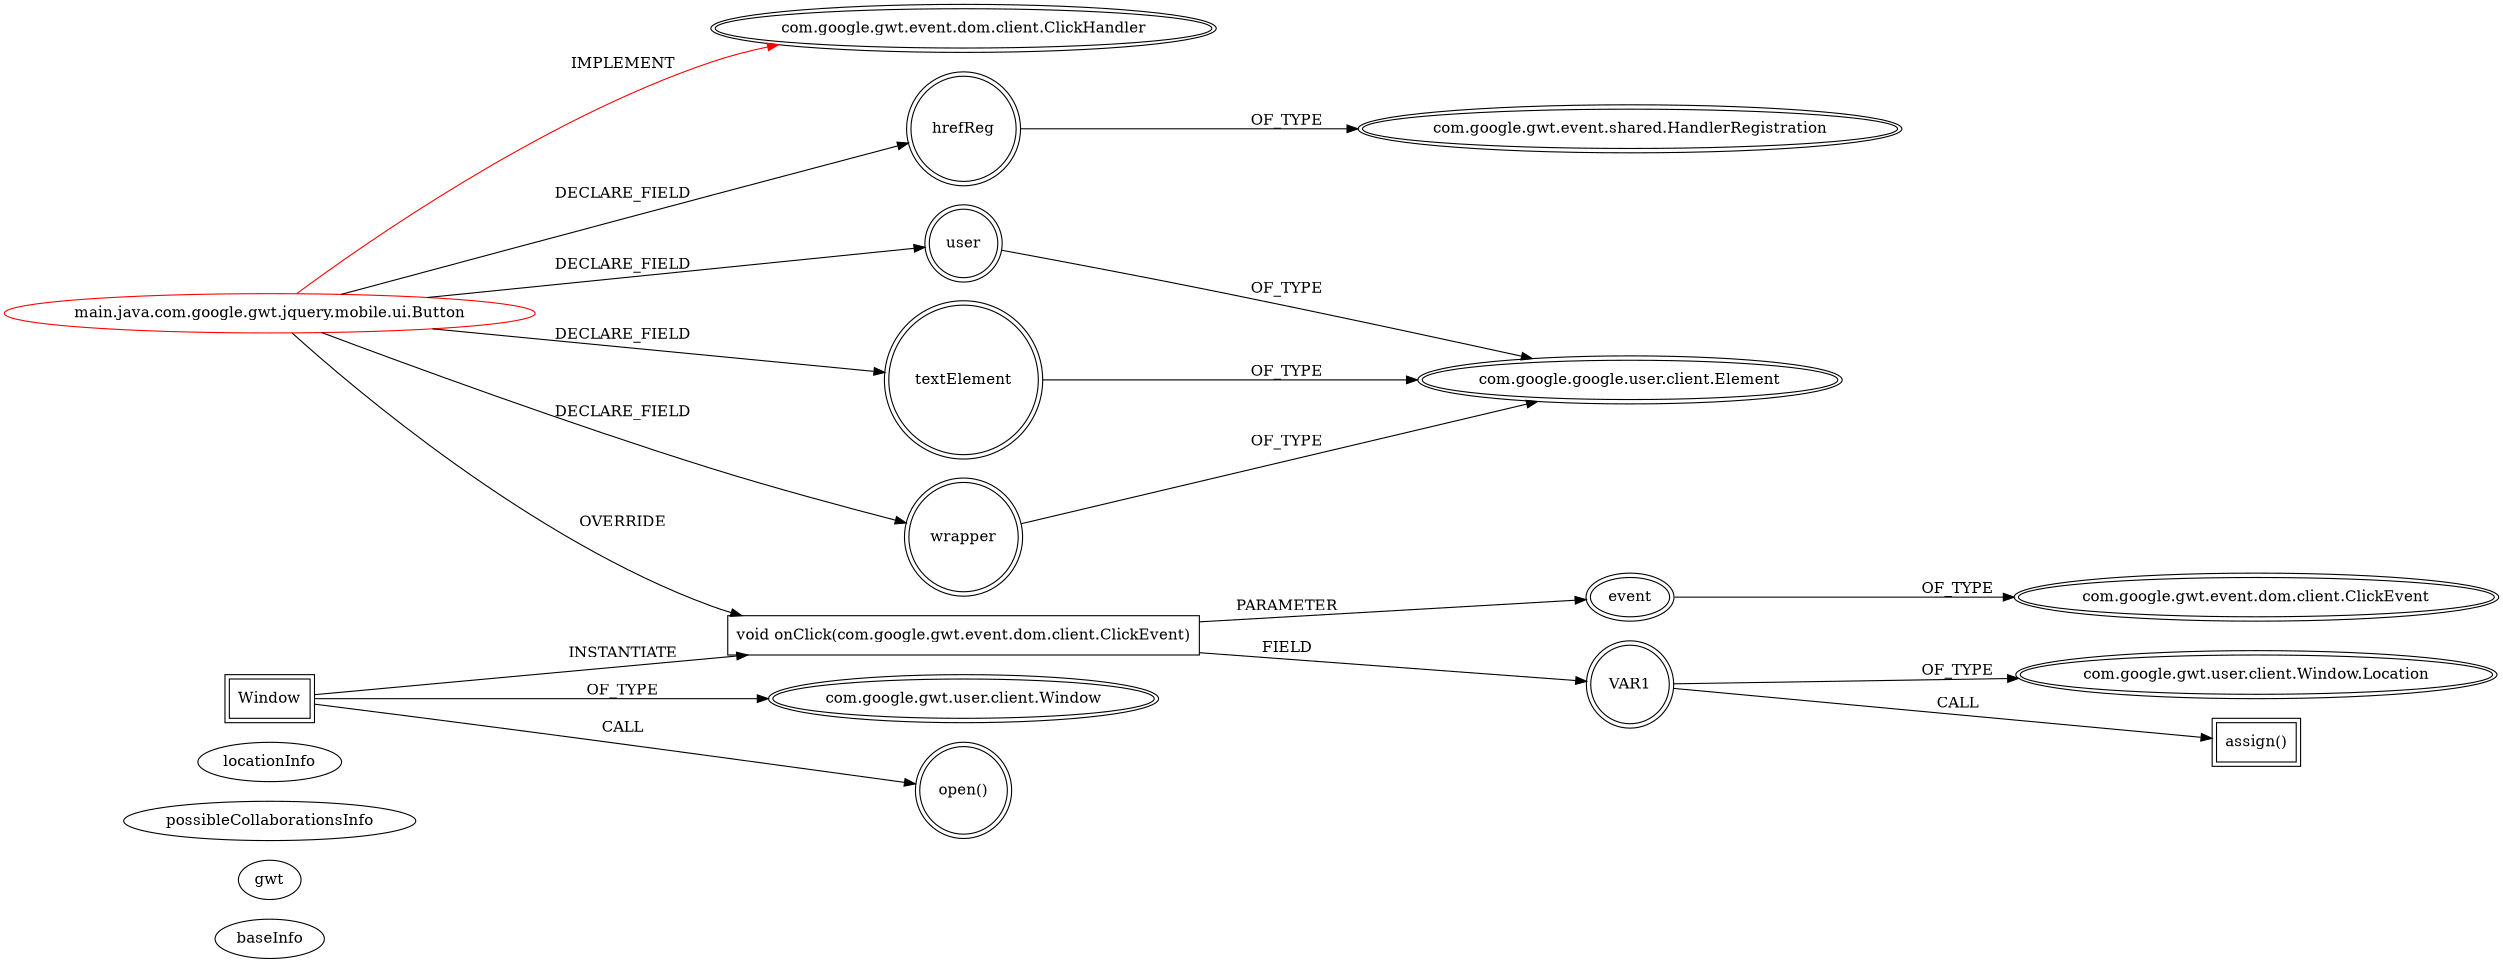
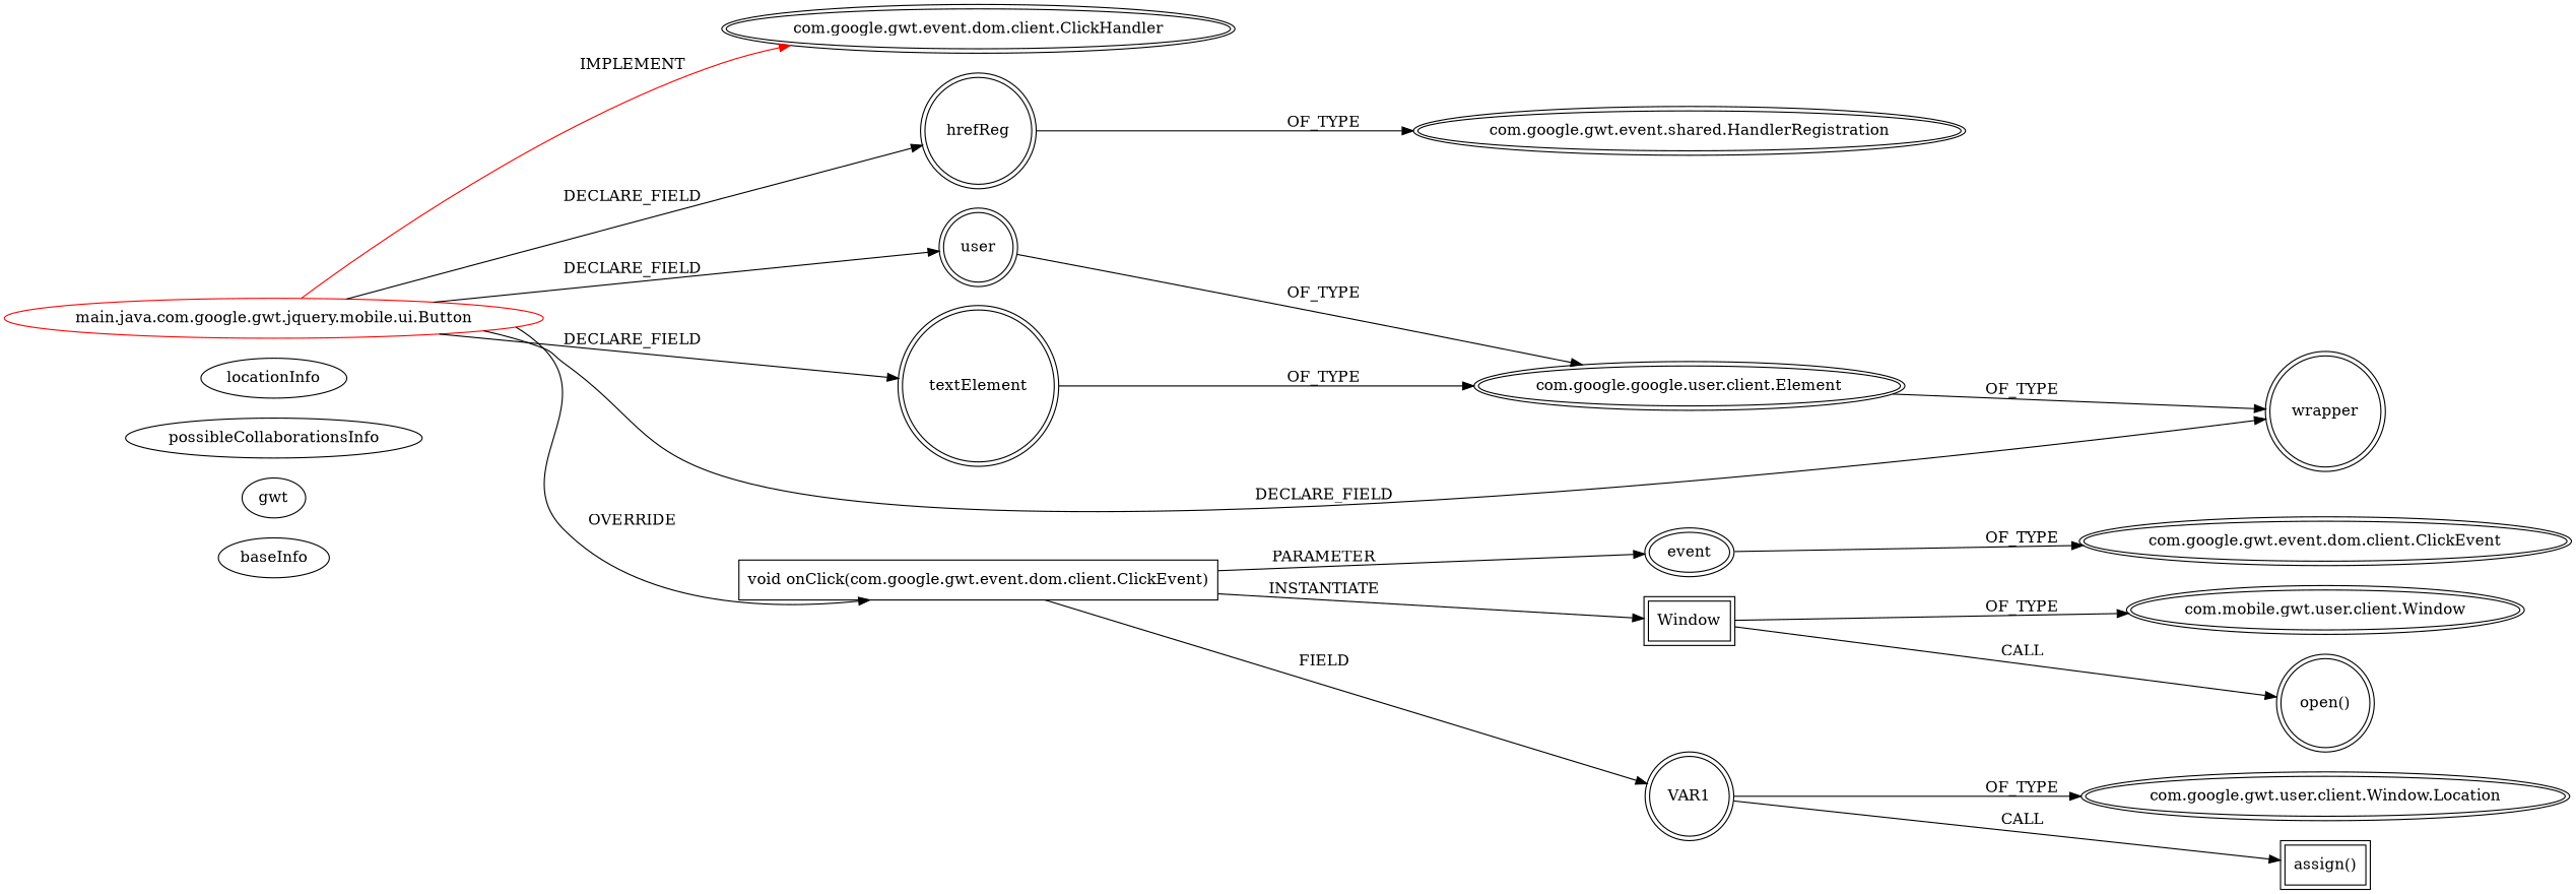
  digraph {
    rankdir=LR
    node [isFrameworkType=true peripheries=2]
    baseInfo [category=extension_graph graphId=3186 isAnonymous=false possibleRelation=false isFrameworkType="" peripheries=""]
    n2 [0="com.google.gwt.event.dom.client.ClickHandler" label=gwt isFrameworkType="" peripheries=""]
    possibleCollaborationsInfo [isFrameworkType="" peripheries=""]
    locationInfo [contextSignature=Button filePath="/jhudson8-gwt-jquery-ui/gwt-jquery-ui-master/core/gwt-jquery-ui-mobile/src/main/java/com/google/gwt/jquery/mobile/ui/Button.java" graphId=3186 projectName="jhudson8-gwt-jquery-ui" isFrameworkType="" peripheries=""]
    n5 [color=red isFrameworkType=false label="main.java.com.google.gwt.jquery.mobile.ui.Button" vertexType=ROOT_CLIENT_CLASS_DECLARATION peripheries=""]
    n6 [label="com.google.gwt.event.dom.client.ClickHandler" vertexType=FRAMEWORK_INTERFACE_TYPE]
    n7 [label=hrefReg shape=circle vertexType=FIELD_DECLARATION]
    n8 [label=user shape=circle vertexType=FIELD_DECLARATION]
    n9 [label=textElement shape=circle vertexType=FIELD_DECLARATION]
    n10 [label=wrapper shape=circle vertexType=FIELD_DECLARATION]
    n11 [isFrameworkType=false label="void onClick(com.google.gwt.event.dom.client.ClickEvent)" shape=box vertexType=OVERRIDING_METHOD_DECLARATION peripheries=""]
    n12 [label="com.google.gwt.event.shared.HandlerRegistration" vertexType=FRAMEWORK_INTERFACE_TYPE]
    n13 [label="com.google.google.user.client.Element" vertexType=FRAMEWORK_CLASS_TYPE]
    n14 [label=event vertexType=PARAMETER_DECLARATION]
    n15 [label=Window shape=box vertexType=VARIABLE_EXPRESION]
    n16 [label=VAR1 shape=circle vertexType=VARIABLE_EXPRESION]
    n17 [label="com.google.gwt.event.dom.client.ClickEvent" vertexType=FRAMEWORK_CLASS_TYPE]
-   n18 [label="com.google.gwt.user.client.Window" vertexType=FRAMEWORK_CLASS_TYPE]
+   n18 [label="com.mobile.gwt.user.client.Window" vertexType=FRAMEWORK_CLASS_TYPE]
    n19 [label="open()" shape=circle vertexType=INSIDE_CALL]
    n20 [label="com.google.gwt.user.client.Window.Location" vertexType=FRAMEWORK_CLASS_TYPE]
    n21 [label="assign()" shape=box vertexType=INSIDE_CALL]
    n5 -> n6 [color=red label=IMPLEMENT]
    n5 -> n7 [label=DECLARE_FIELD]
    n5 -> n8 [label=DECLARE_FIELD]
    n5 -> n9 [label=DECLARE_FIELD]
    n5 -> n10 [label=DECLARE_FIELD]
    n5 -> n11 [label=OVERRIDE]
    n7 -> n12 [label=OF_TYPE]
    n8 -> n13 [label=OF_TYPE]
    n9 -> n13 [label=OF_TYPE]
-   n10 -> n13 [label=OF_TYPE]
+   n13 -> n10 [label=OF_TYPE]
    n11 -> n14 [label=PARAMETER]
-   n15 -> n11 [label=INSTANTIATE]
+   n11 -> n15 [label=INSTANTIATE]
    n11 -> n16 [label=FIELD]
    n14 -> n17 [label=OF_TYPE]
    n15 -> n18 [label=OF_TYPE]
    n15 -> n19 [label=CALL]
    n16 -> n20 [label=OF_TYPE]
    n16 -> n21 [label=CALL]
  }
